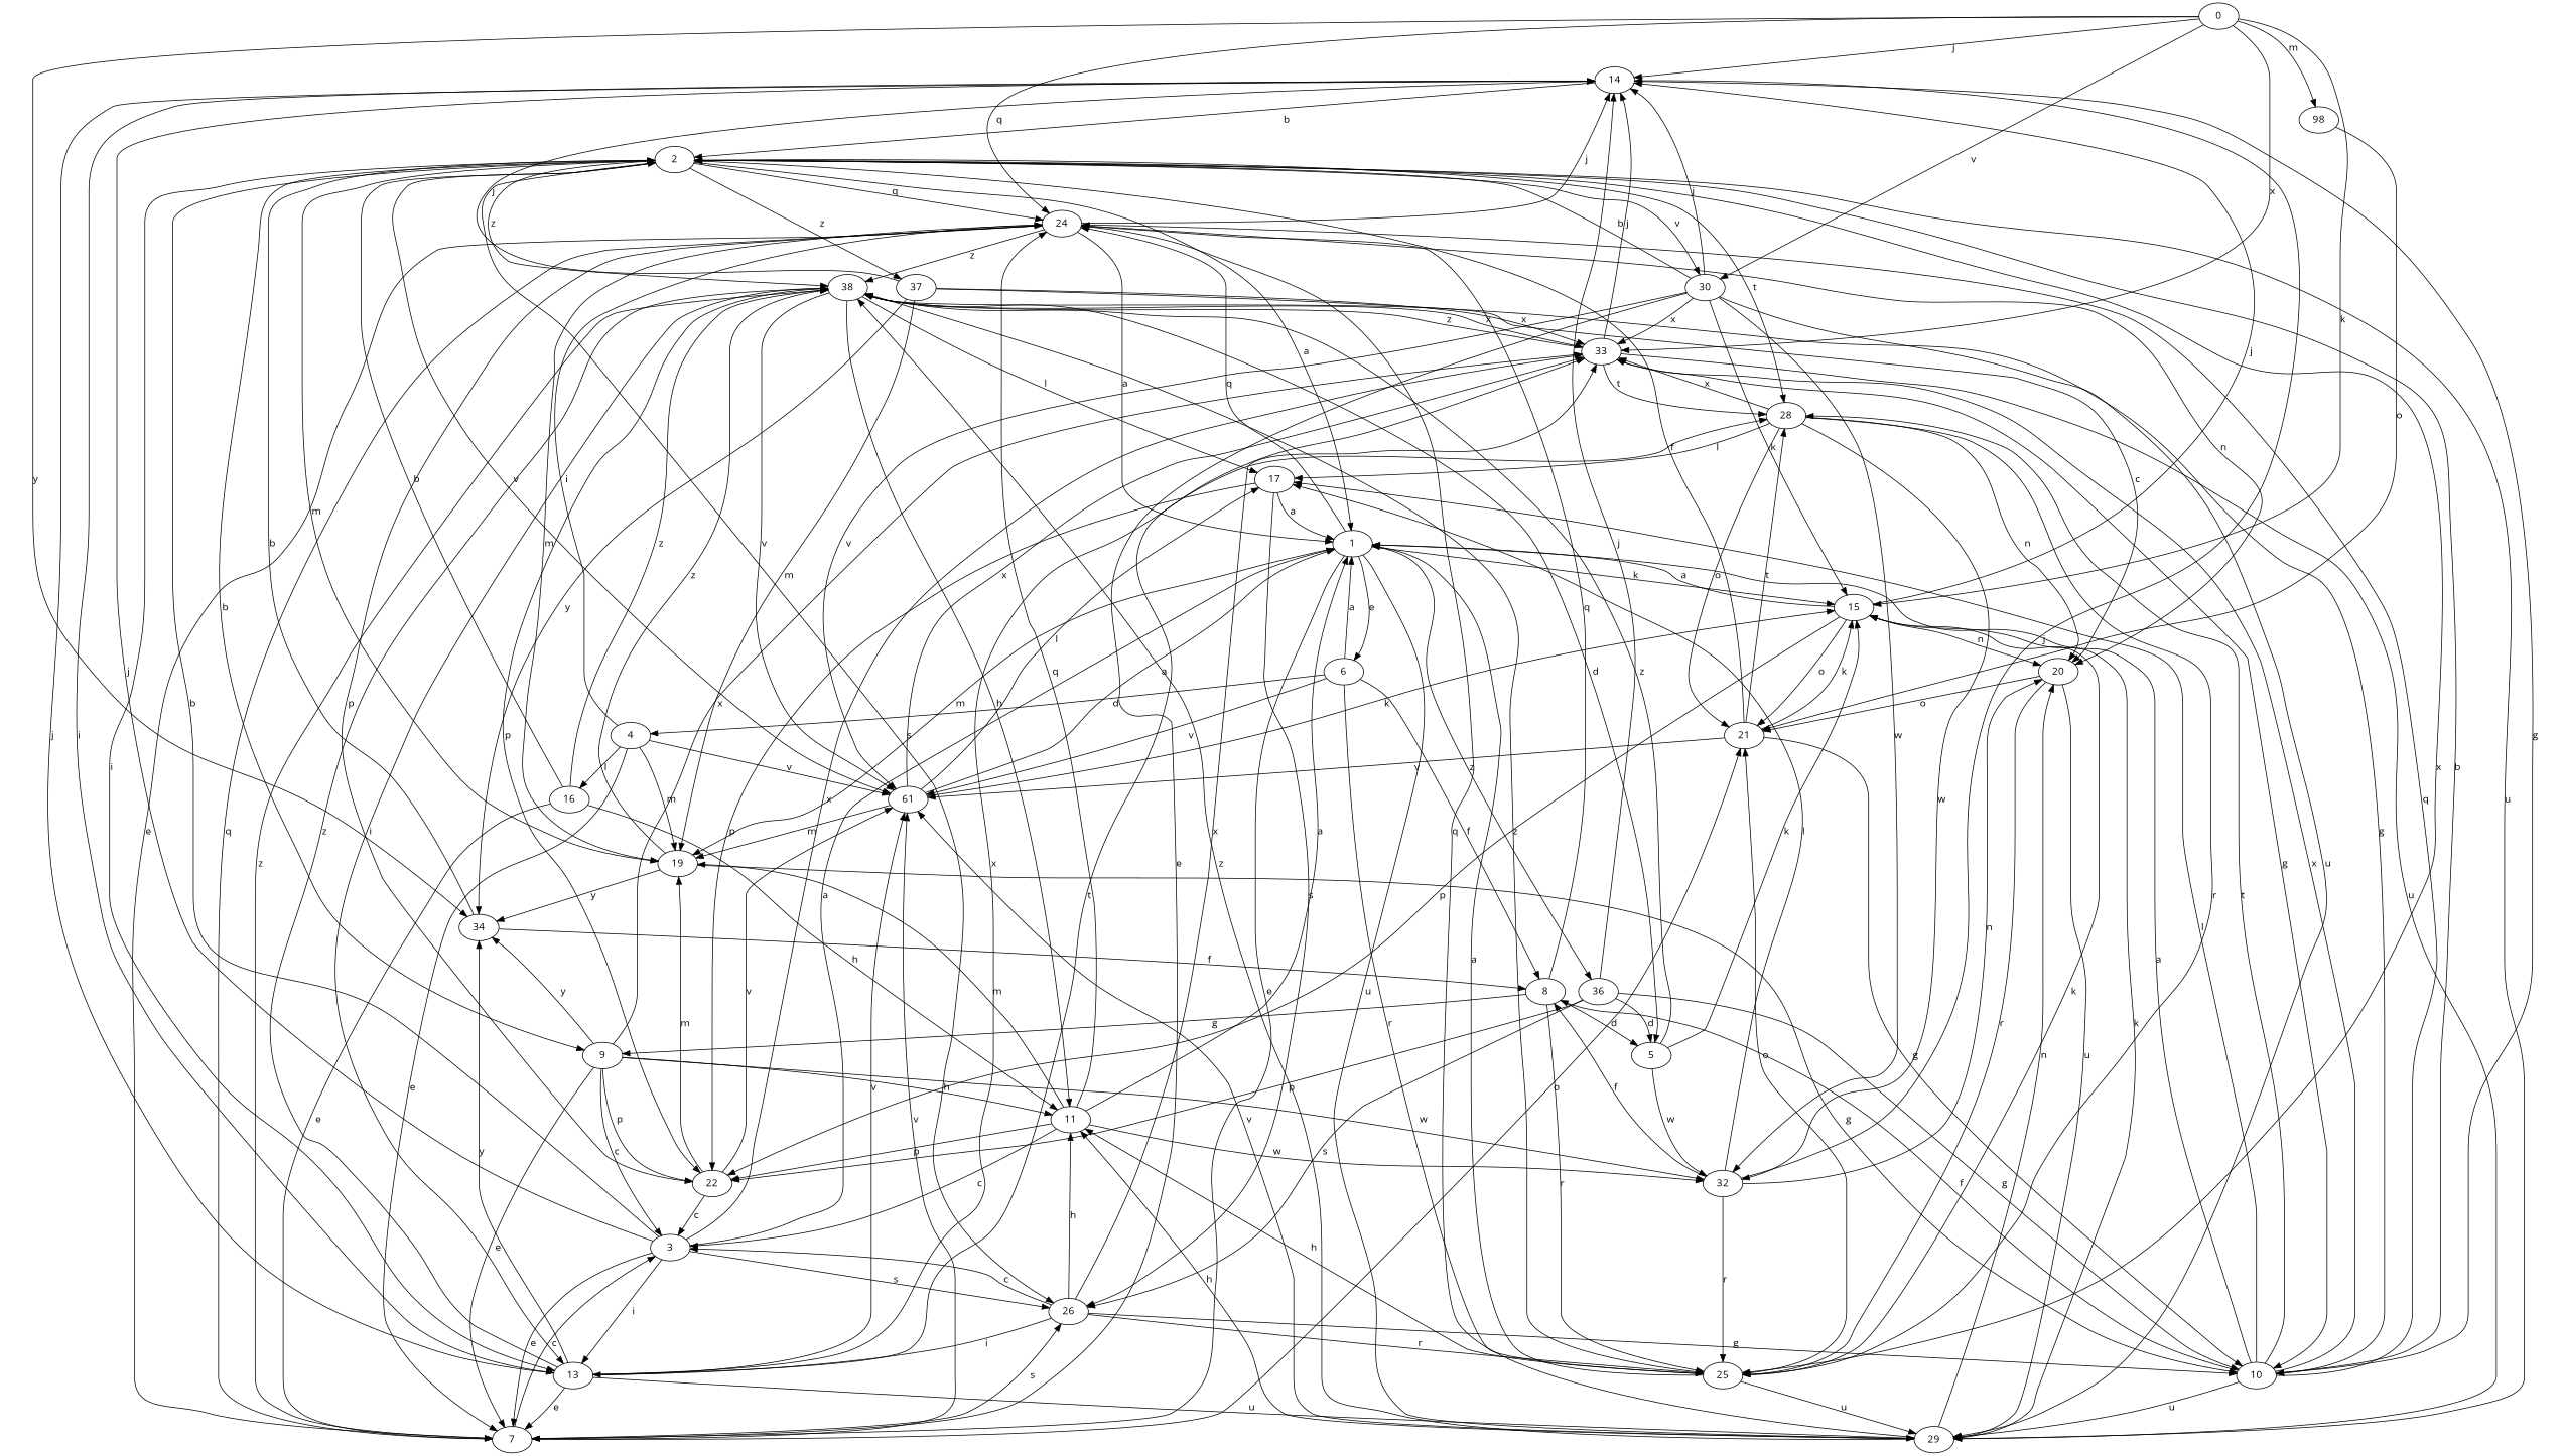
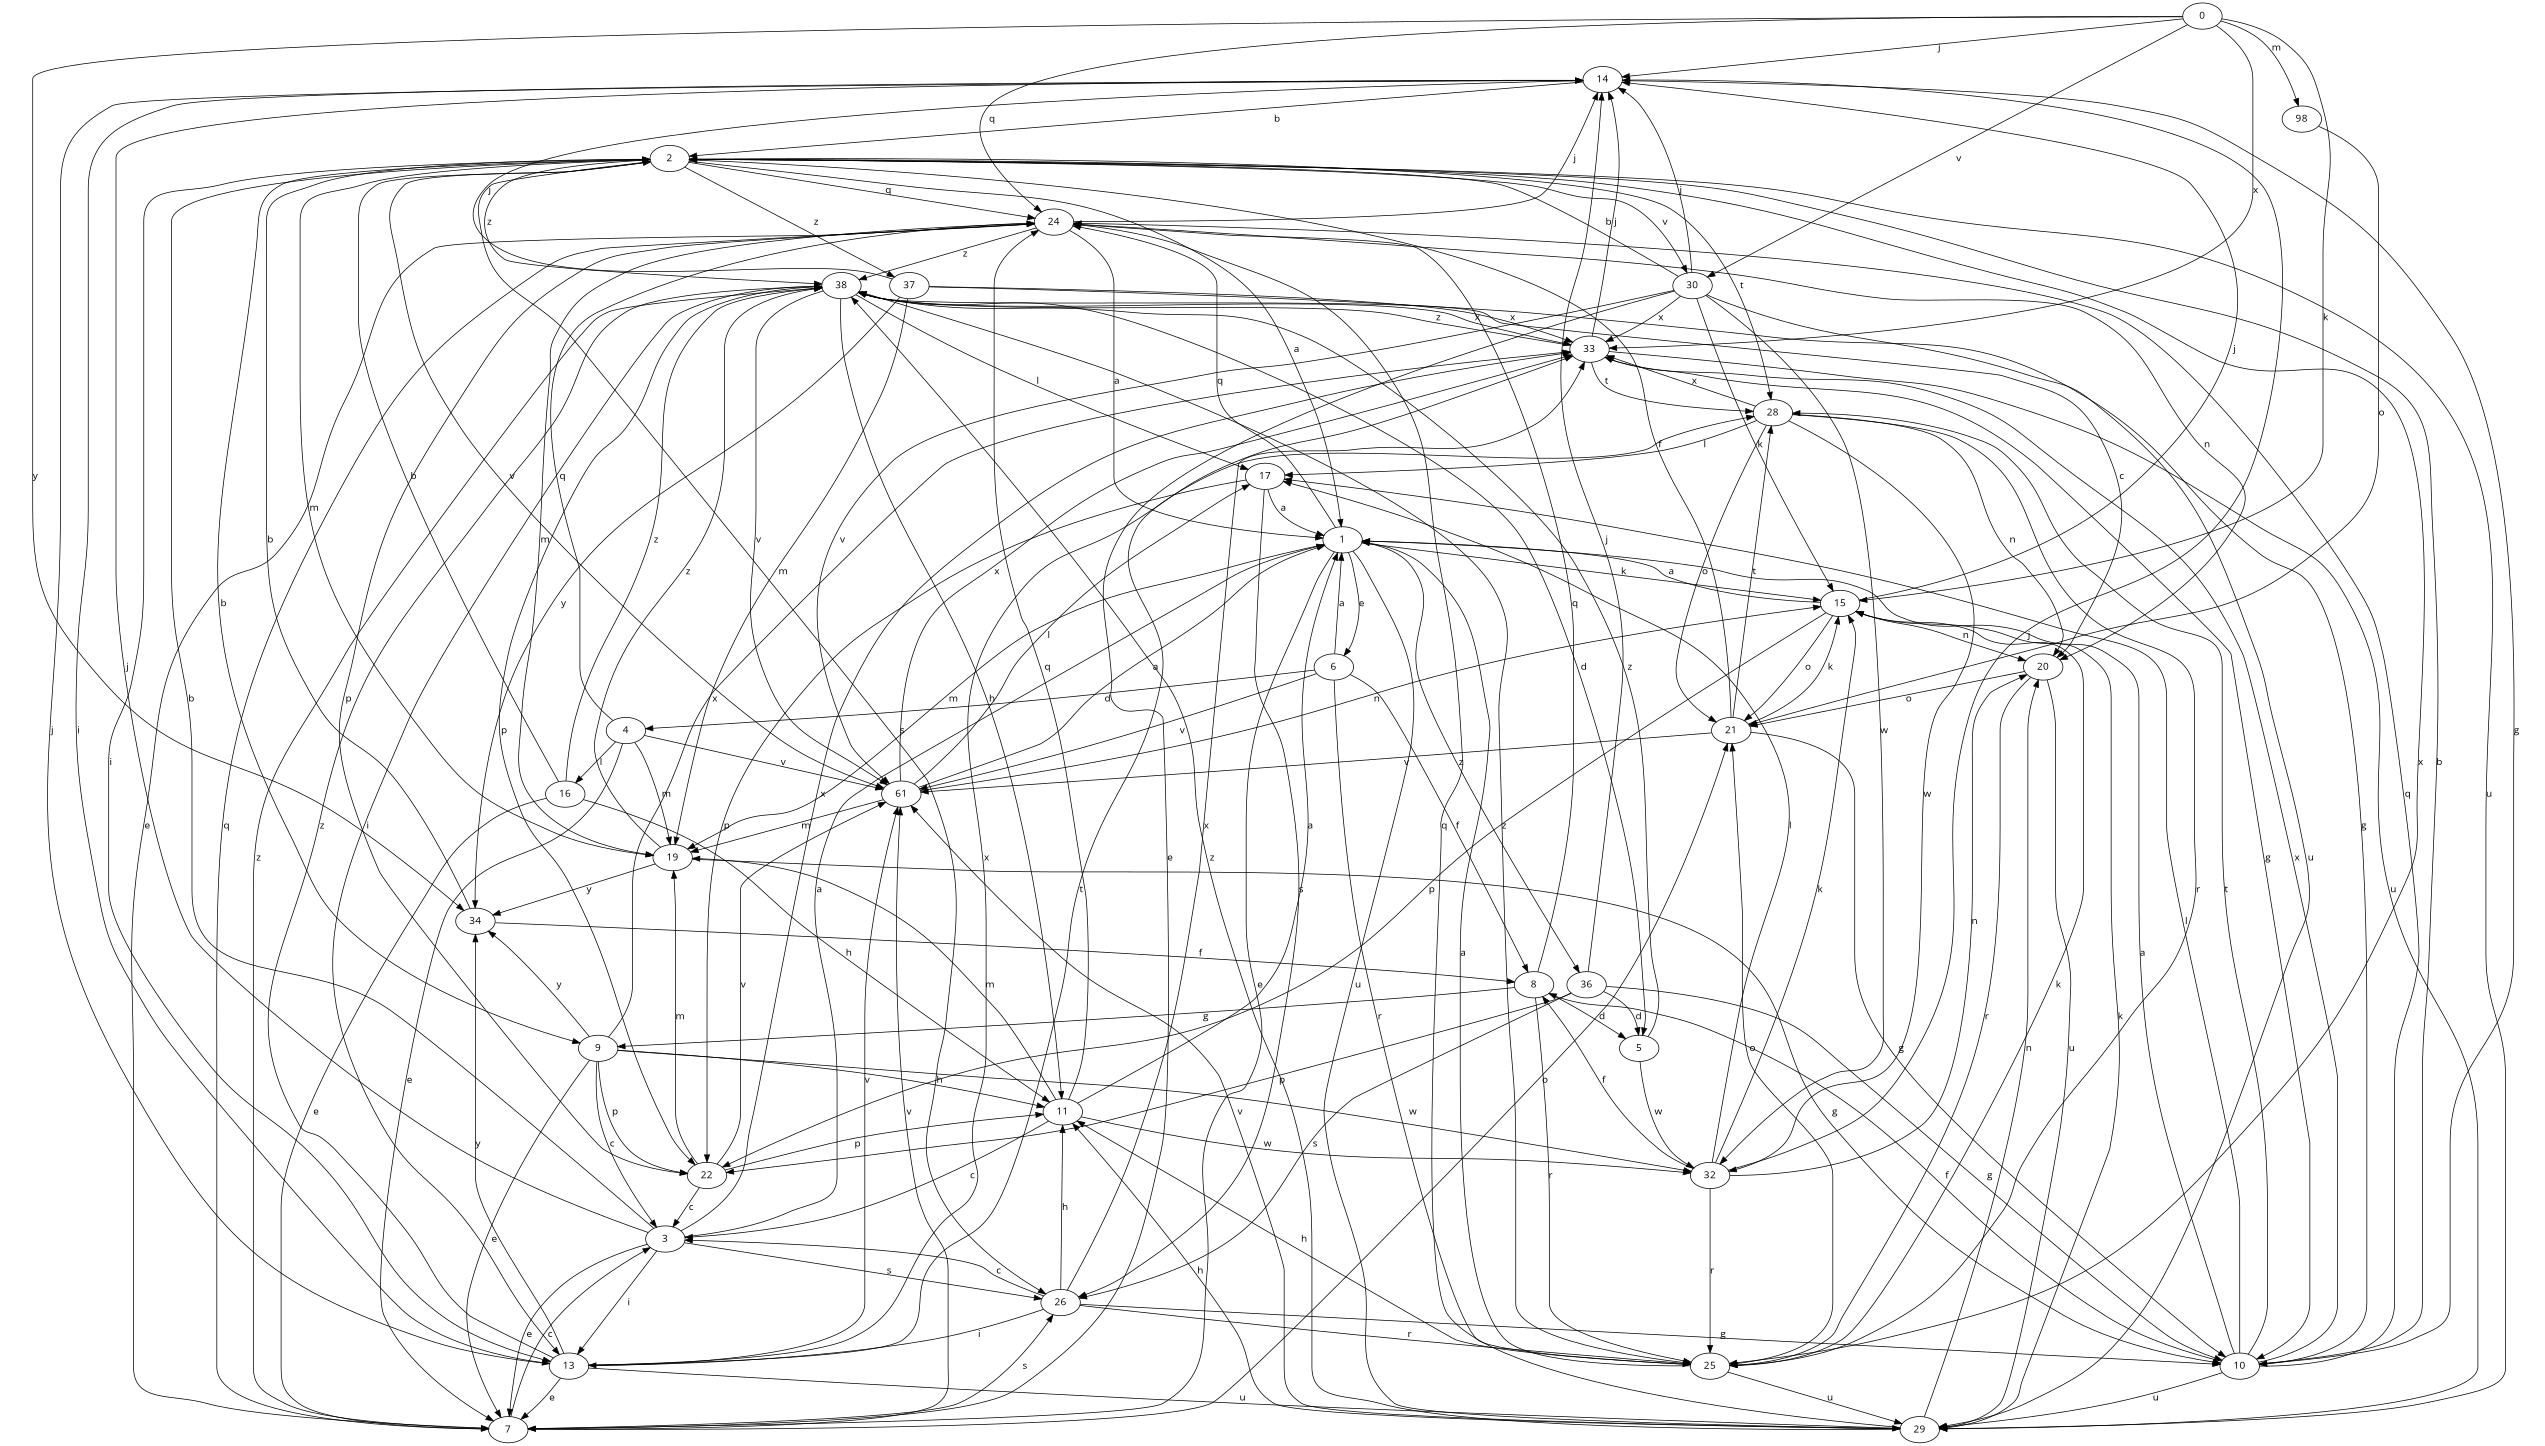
  strict digraph {
    fontname="Open Sans"
    node [fontname="Open Sans"]
    edge [fontname="Open Sans"]
    0
    14
    15
    n4 [label=98]
    24
    30
    33
    34
    2
    13
    10
    1
    21
    22
    20
    7
    19
    38
    29
    n20 [label=61]
    32
    28
    8
    6
    36
    25
    4
    26
    3
    11
    5
    37
    9
    17
    16
    0 -> 14 [label=j]
    0 -> 15 [label=k]
    0 -> n4 [label=m]
    0 -> 24 [label=q]
    0 -> 30 [label=v]
    0 -> 33 [label=x]
    0 -> 34 [label=y]
    14 -> 2 [label=b]
    14 -> 13 [label=i]
    14 -> 10 [label=g]
    15 -> 14 [label=j]
    15 -> 1 [label=a]
    15 -> 21 [label=o]
    15 -> 22 [label=p]
    15 -> 20 [label=n]
    n4 -> 21 [label=o]
    24 -> 14 [label=j]
    24 -> 1 [label=a]
    24 -> 22 [label=p]
    24 -> 20 [label=n]
    24 -> 7 [label=e]
    24 -> 19 [label=m]
    24 -> 38 [label=z]
    30 -> 14 [label=j]
    30 -> 15 [label=k]
    30 -> 33 [label=x]
    30 -> 2 [label=b]
    30 -> 7 [label=e]
    30 -> 29 [label=u]
    30 -> n20 [label=v]
    30 -> 32 [label=w]
    33 -> 14 [label=j]
    33 -> 10 [label=g]
    33 -> 38 [label=z]
    33 -> 29 [label=u]
    33 -> 28 [label=t]
    34 -> 2 [label=b]
    34 -> 8 [label=f]
    2 -> 24 [label=q]
    2 -> 30 [label=v]
    2 -> 13 [label=i]
    2 -> 1 [label=a]
    2 -> 19 [label=m]
    2 -> 38 [label=z]
    2 -> 29 [label=u]
    2 -> n20 [label=v]
    2 -> 28 [label=t]
    2 -> 25 [label=x]
    2 -> 26 [label=s]
    2 -> 37 [label=z]
    2 -> 9 [label=b]
    13 -> 14 [label=j]
    13 -> 33 [label=x]
    13 -> 34 [label=y]
    13 -> 7 [label=e]
    13 -> 38 [label=z]
    13 -> 29 [label=u]
    13 -> n20 [label=v]
    13 -> 28 [label=t]
    10 -> 24 [label=q]
    10 -> 33 [label=x]
    10 -> 2 [label=b]
    10 -> 1 [label=a]
    10 -> 29 [label=u]
    10 -> 28 [label=t]
    10 -> 8 [label=f]
    10 -> 17 [label=l]
    1 -> 15 [label=k]
    1 -> 24 [label=q]
    1 -> 7 [label=e]
    1 -> 19 [label=m]
    1 -> 29 [label=u]
    1 -> 6 [label=e]
    1 -> 36 [label=z]
    21 -> 15 [label=k]
    21 -> 2 [label=f]
    21 -> 10 [label=g]
    21 -> n20 [label=v]
    21 -> 28 [label=t]
    22 -> 19 [label=m]
    22 -> n20 [label=v]
    22 -> 3 [label=c]
    20 -> 21 [label=o]
    20 -> 29 [label=u]
    20 -> 25 [label=r]
    7 -> 24 [label=q]
    7 -> 21 [label=o]
    7 -> 38 [label=z]
    7 -> n20 [label=v]
    7 -> 26 [label=s]
    7 -> 3 [label=c]
    19 -> 34 [label=y]
    19 -> 10 [label=g]
    19 -> 38 [label=z]
    38 -> 33 [label=x]
    38 -> 13 [label=i]
    38 -> 22 [label=p]
    38 -> 20 [label=c]
    38 -> n20 [label=v]
    38 -> 11 [label=h]
    38 -> 5 [label=d]
    38 -> 17 [label=l]
    29 -> 15 [label=k]
    29 -> 24 [label=q]
    29 -> 20 [label=n]
    29 -> 38 [label=z]
    29 -> n20 [label=v]
    29 -> 11 [label=h]
-   n20 -> 15 [label=k]
+   n20 -> 15 [label=n]
    n20 -> 33 [label=x]
    n20 -> 1 [label=a]
    n20 -> 19 [label=m]
    n20 -> 17 [label=l]
    32 -> 14 [label=j]
    32 -> 20 [label=n]
    32 -> 8 [label=f]
    32 -> 25 [label=r]
    32 -> 17 [label=l]
    28 -> 33 [label=x]
    28 -> 21 [label=o]
    28 -> 20 [label=n]
    28 -> 32 [label=w]
    28 -> 25 [label=r]
    28 -> 17 [label=l]
    8 -> 24 [label=q]
    8 -> 25 [label=r]
    8 -> 5 [label=d]
    8 -> 9 [label=g]
    6 -> 1 [label=a]
    6 -> n20 [label=v]
    6 -> 8 [label=f]
    6 -> 25 [label=r]
    6 -> 4 [label=d]
    36 -> 14 [label=j]
    36 -> 10 [label=g]
    36 -> 22 [label=p]
    36 -> 26 [label=s]
    36 -> 5 [label=d]
    25 -> 15 [label=k]
    25 -> 1 [label=a]
    25 -> 21 [label=o]
    25 -> 38 [label=z]
    25 -> 29 [label=u]
    25 -> 11 [label=h]
-   4 -> 24 [label=i]
+   4 -> 24 [label=q]
    4 -> 7 [label=e]
    4 -> 19 [label=m]
    4 -> n20 [label=v]
    4 -> 16 [label=l]
    26 -> 33 [label=x]
    26 -> 13 [label=i]
    26 -> 10 [label=g]
    26 -> 25 [label=r]
    26 -> 3 [label=c]
    26 -> 11 [label=h]
    3 -> 14 [label=j]
    3 -> 33 [label=x]
    3 -> 2 [label=b]
    3 -> 13 [label=i]
    3 -> 1 [label=a]
    3 -> 7 [label=e]
    3 -> 26 [label=s]
    11 -> 24 [label=q]
    11 -> 1 [label=a]
-   11 -> 22 [label=p]
+   22 -> 11 [label=p]
    11 -> 19 [label=m]
    11 -> 32 [label=w]
    11 -> 3 [label=c]
-   5 -> 15 [label=k]
+   32 -> 15 [label=k]
    5 -> 38 [label=z]
    5 -> 32 [label=w]
    37 -> 14 [label=j]
    37 -> 33 [label=x]
    37 -> 34 [label=y]
    37 -> 10 [label=g]
    37 -> 19 [label=m]
    9 -> 33 [label=x]
    9 -> 34 [label=y]
    9 -> 22 [label=p]
    9 -> 7 [label=e]
    9 -> 32 [label=w]
    9 -> 3 [label=c]
    9 -> 11 [label=h]
    17 -> 1 [label=a]
    17 -> 22 [label=p]
    17 -> 26 [label=s]
    16 -> 2 [label=b]
    16 -> 7 [label=e]
    16 -> 38 [label=z]
    16 -> 11 [label=h]
  }
